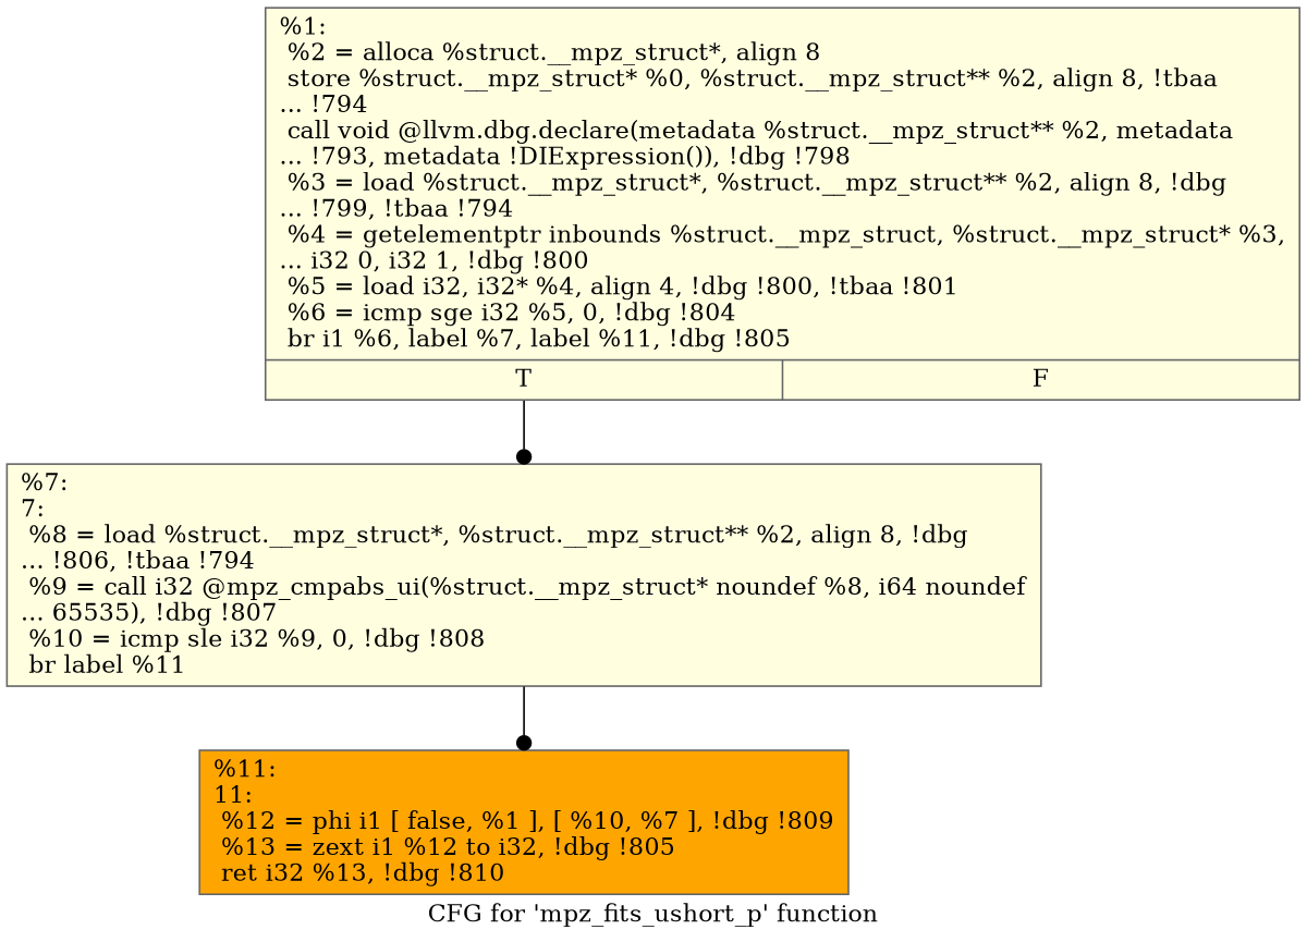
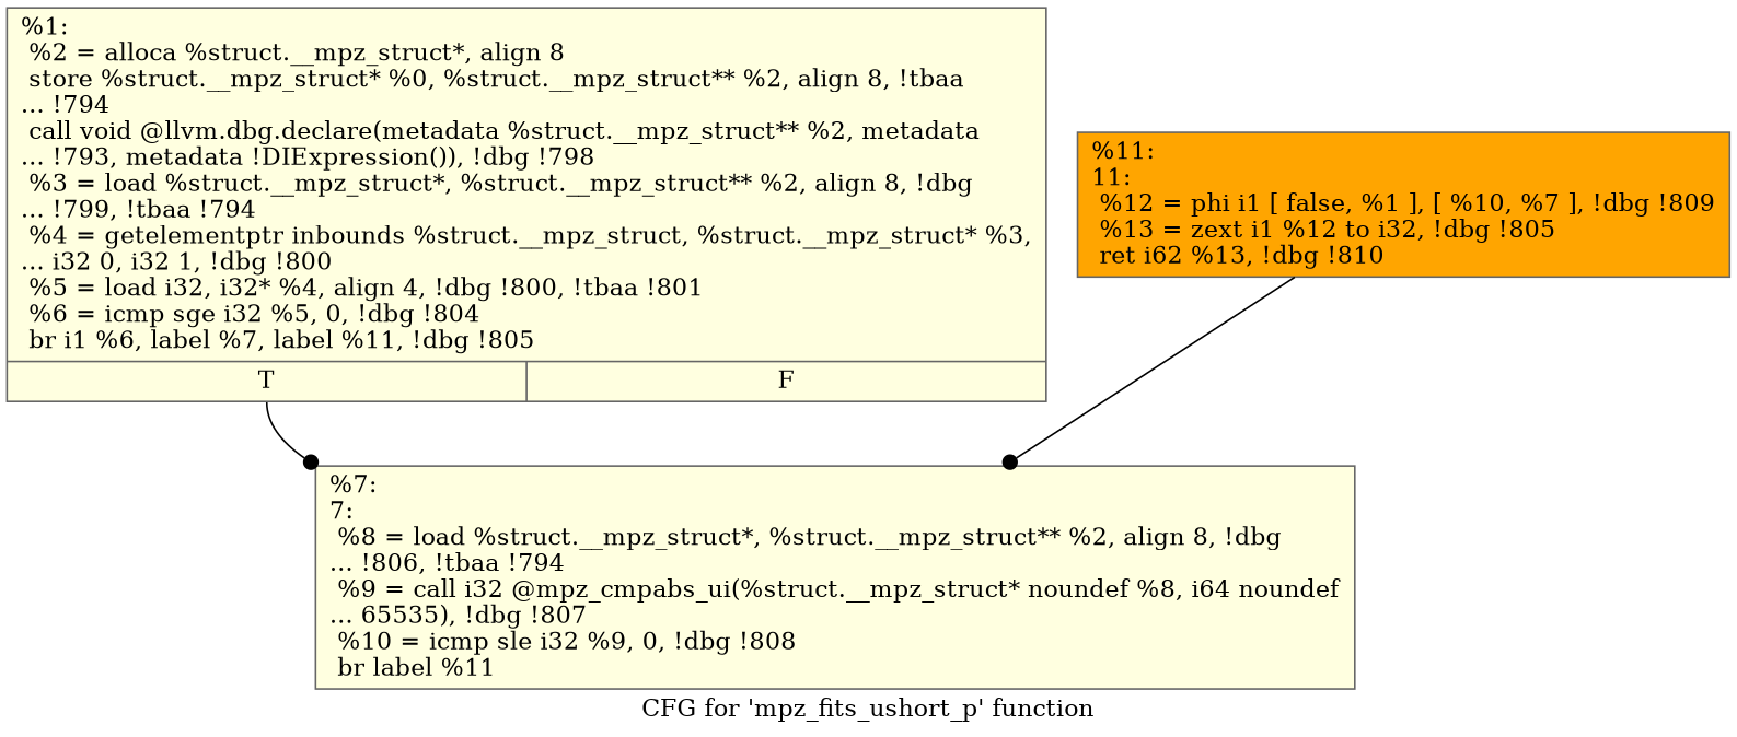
  digraph {
    label="CFG for 'mpz_fits_ushort_p' function"
    node [color=gray40 fillcolor=lightyellow shape=record style=filled]
    edge [arrowhead=dot]
    n1 [label="{%1:\l  %2 = alloca %struct.__mpz_struct*, align 8\l  store %struct.__mpz_struct* %0, %struct.__mpz_struct** %2, align 8, !tbaa\l... !794\l  call void @llvm.dbg.declare(metadata %struct.__mpz_struct** %2, metadata\l... !793, metadata !DIExpression()), !dbg !798\l  %3 = load %struct.__mpz_struct*, %struct.__mpz_struct** %2, align 8, !dbg\l... !799, !tbaa !794\l  %4 = getelementptr inbounds %struct.__mpz_struct, %struct.__mpz_struct* %3,\l... i32 0, i32 1, !dbg !800\l  %5 = load i32, i32* %4, align 4, !dbg !800, !tbaa !801\l  %6 = icmp sge i32 %5, 0, !dbg !804\l  br i1 %6, label %7, label %11, !dbg !805\l|{<s0>T|<s1>F}}"]
    n2 [label="{%7:\l7:                                                \l  %8 = load %struct.__mpz_struct*, %struct.__mpz_struct** %2, align 8, !dbg\l... !806, !tbaa !794\l  %9 = call i32 @mpz_cmpabs_ui(%struct.__mpz_struct* noundef %8, i64 noundef\l... 65535), !dbg !807\l  %10 = icmp sle i32 %9, 0, !dbg !808\l  br label %11\l}"]
-   n3 [fillcolor=orange label="{%11:\l11:                                               \l  %12 = phi i1 [ false, %1 ], [ %10, %7 ], !dbg !809\l  %13 = zext i1 %12 to i32, !dbg !805\l  ret i32 %13, !dbg !810\l}"]
+   n3 [fillcolor=orange label="{%11:\l11:                                               \l  %12 = phi i1 [ false, %1 ], [ %10, %7 ], !dbg !809\l  %13 = zext i1 %12 to i32, !dbg !805\l  ret i62 %13, !dbg !810\l}"]
    n1 -> n2 [tailport=s0]
-   n2 -> n3
+   n3 -> n2
  }
